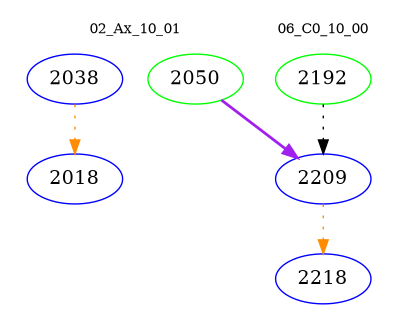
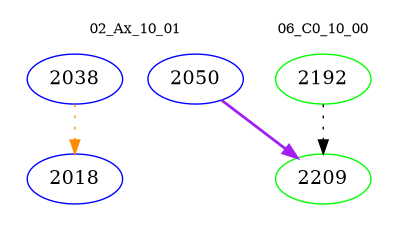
  digraph {
    node [color=blue]
    edge [color=darkorange style=dotted]
-   n1 [color=green label=2050]
+   n1 [label=2050]
    n2 [label=2038]
    n3 [label=2018]
    n4 [color=green label=2192]
-   n5 [label=2209]
-   n6 [label=2218]
+   n5 [color=green label=2209]
    subgraph cluster_1 {
      color=white
      fontsize=10
      label="02_Ax_10_01"
      n1
      n2
      n3
    }
    subgraph cluster_2 {
      color=white
      fontsize=10
      label="06_C0_10_00"
      n4
      n5
-     n6
    }
    n1 -> n5 [color=purple style=bold]
    n2 -> n3
    n4 -> n5 [color=black]
-   n5 -> n6
  }
